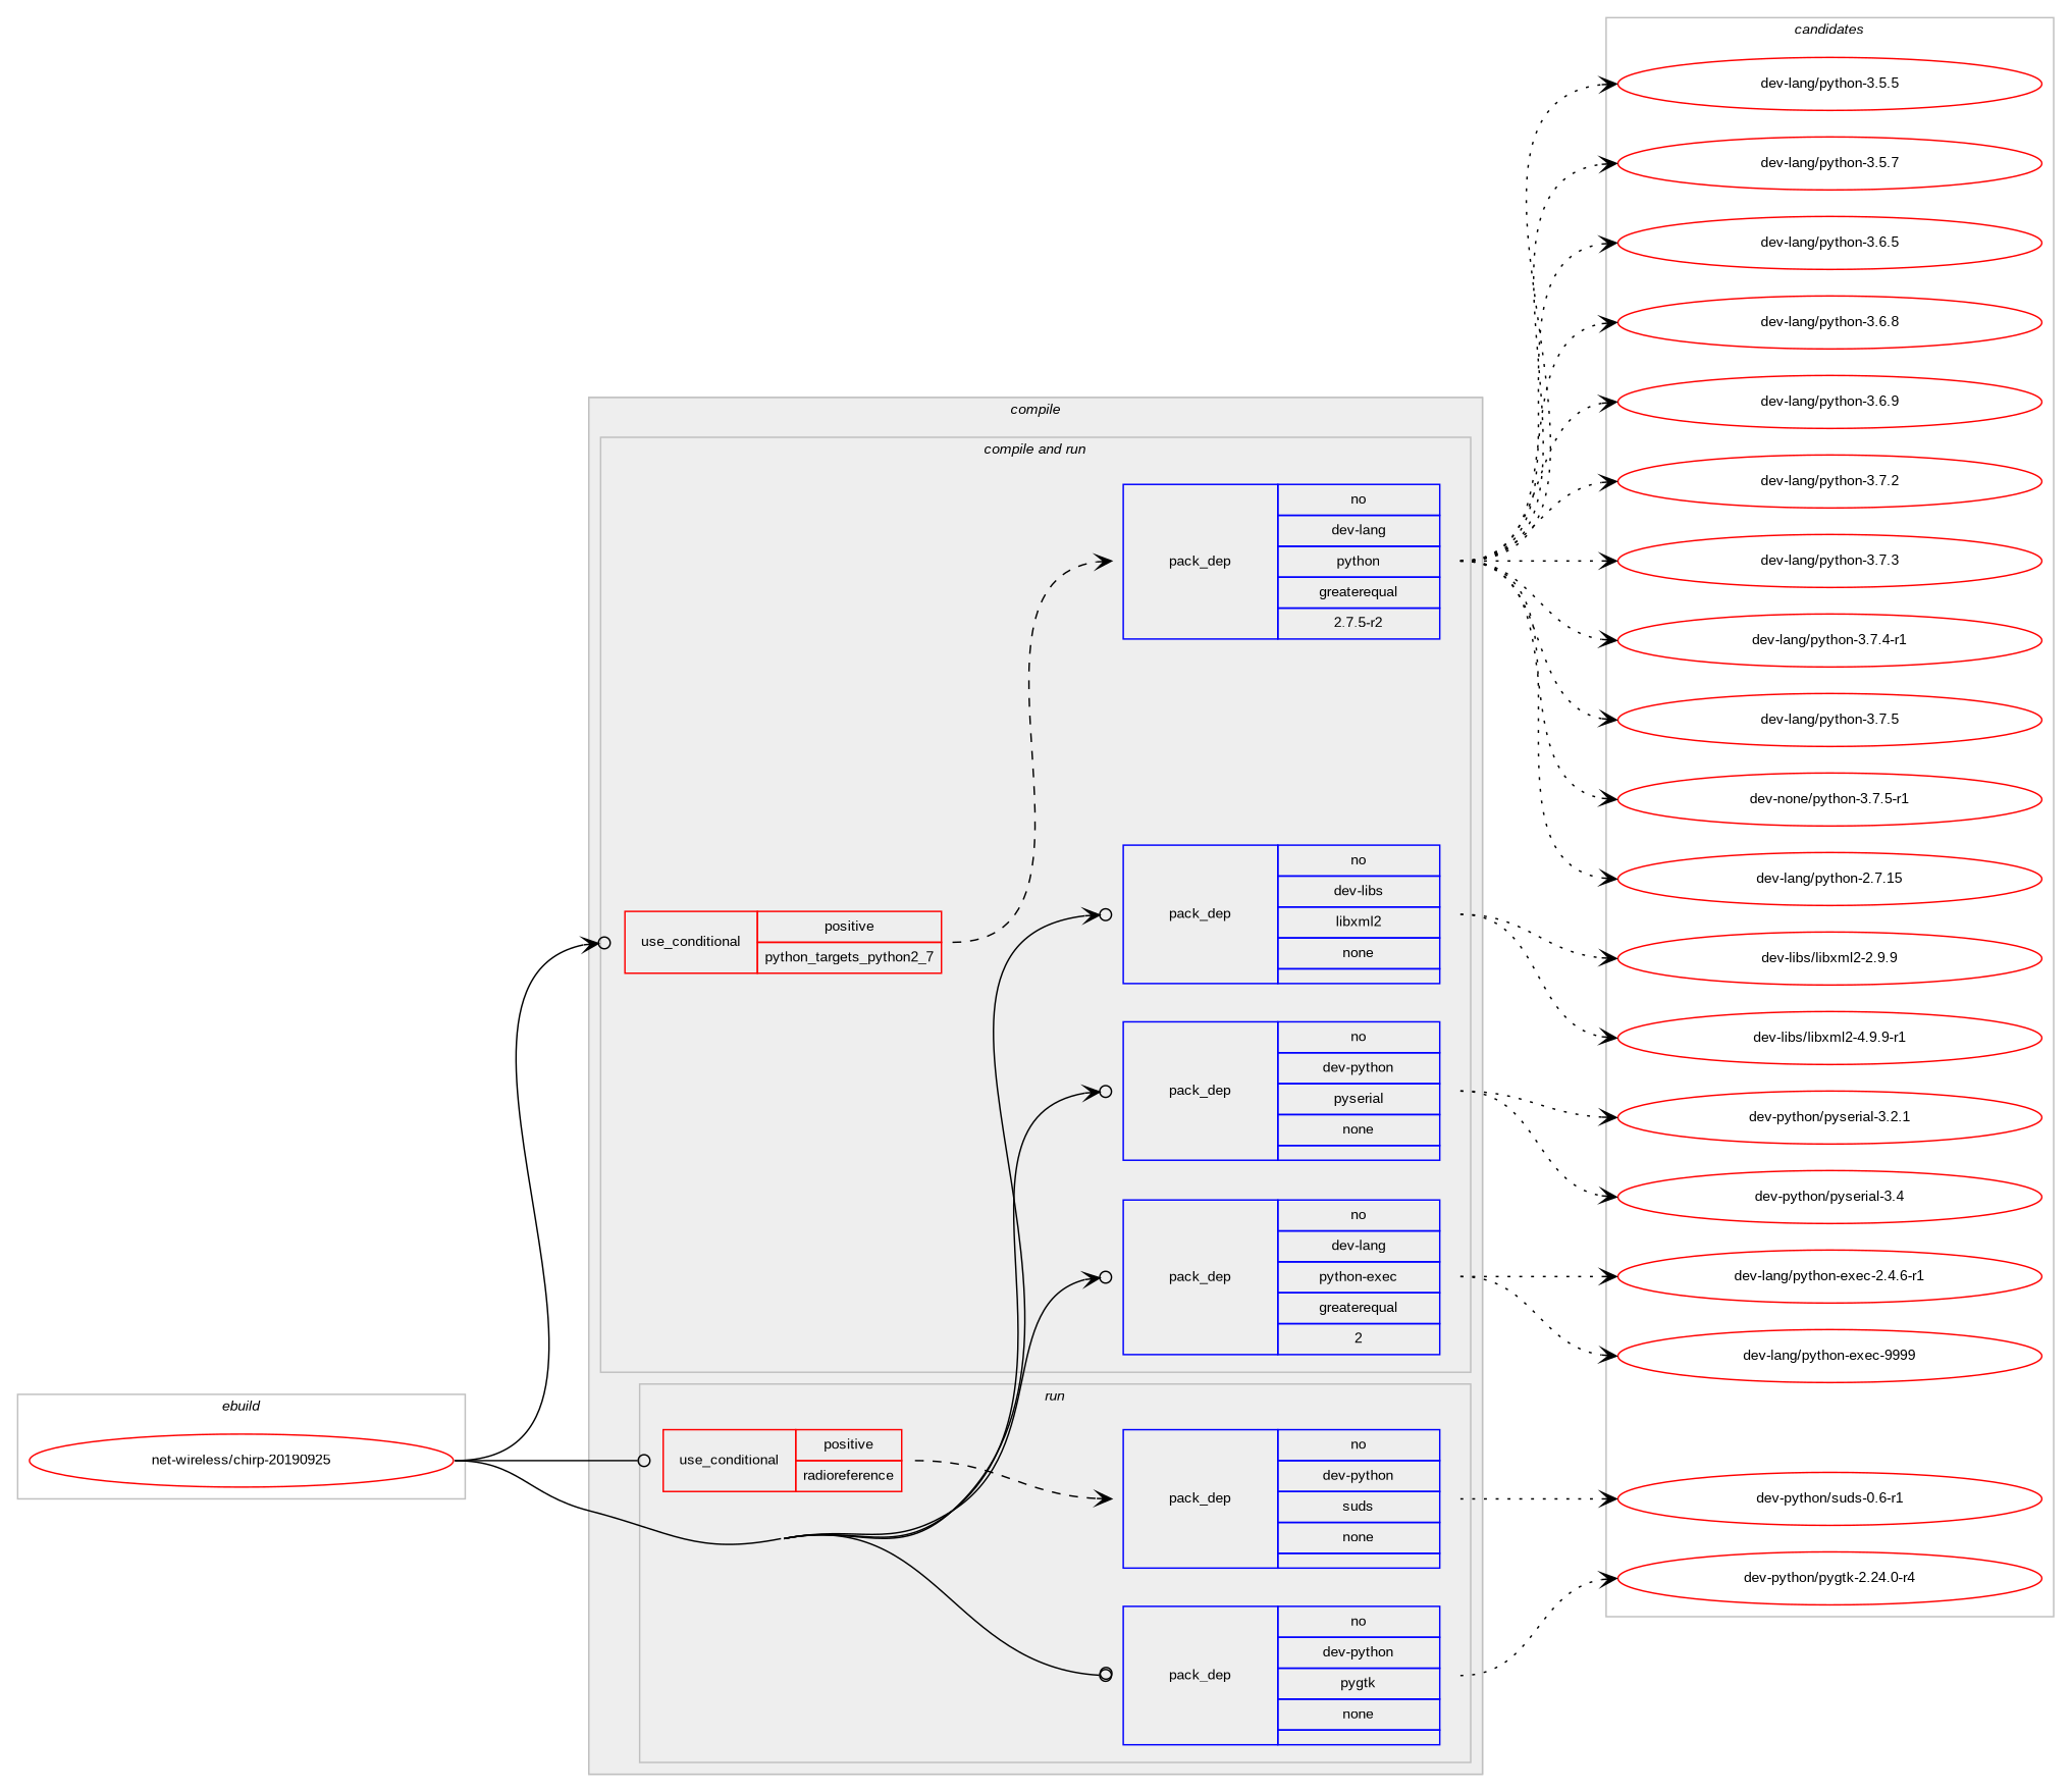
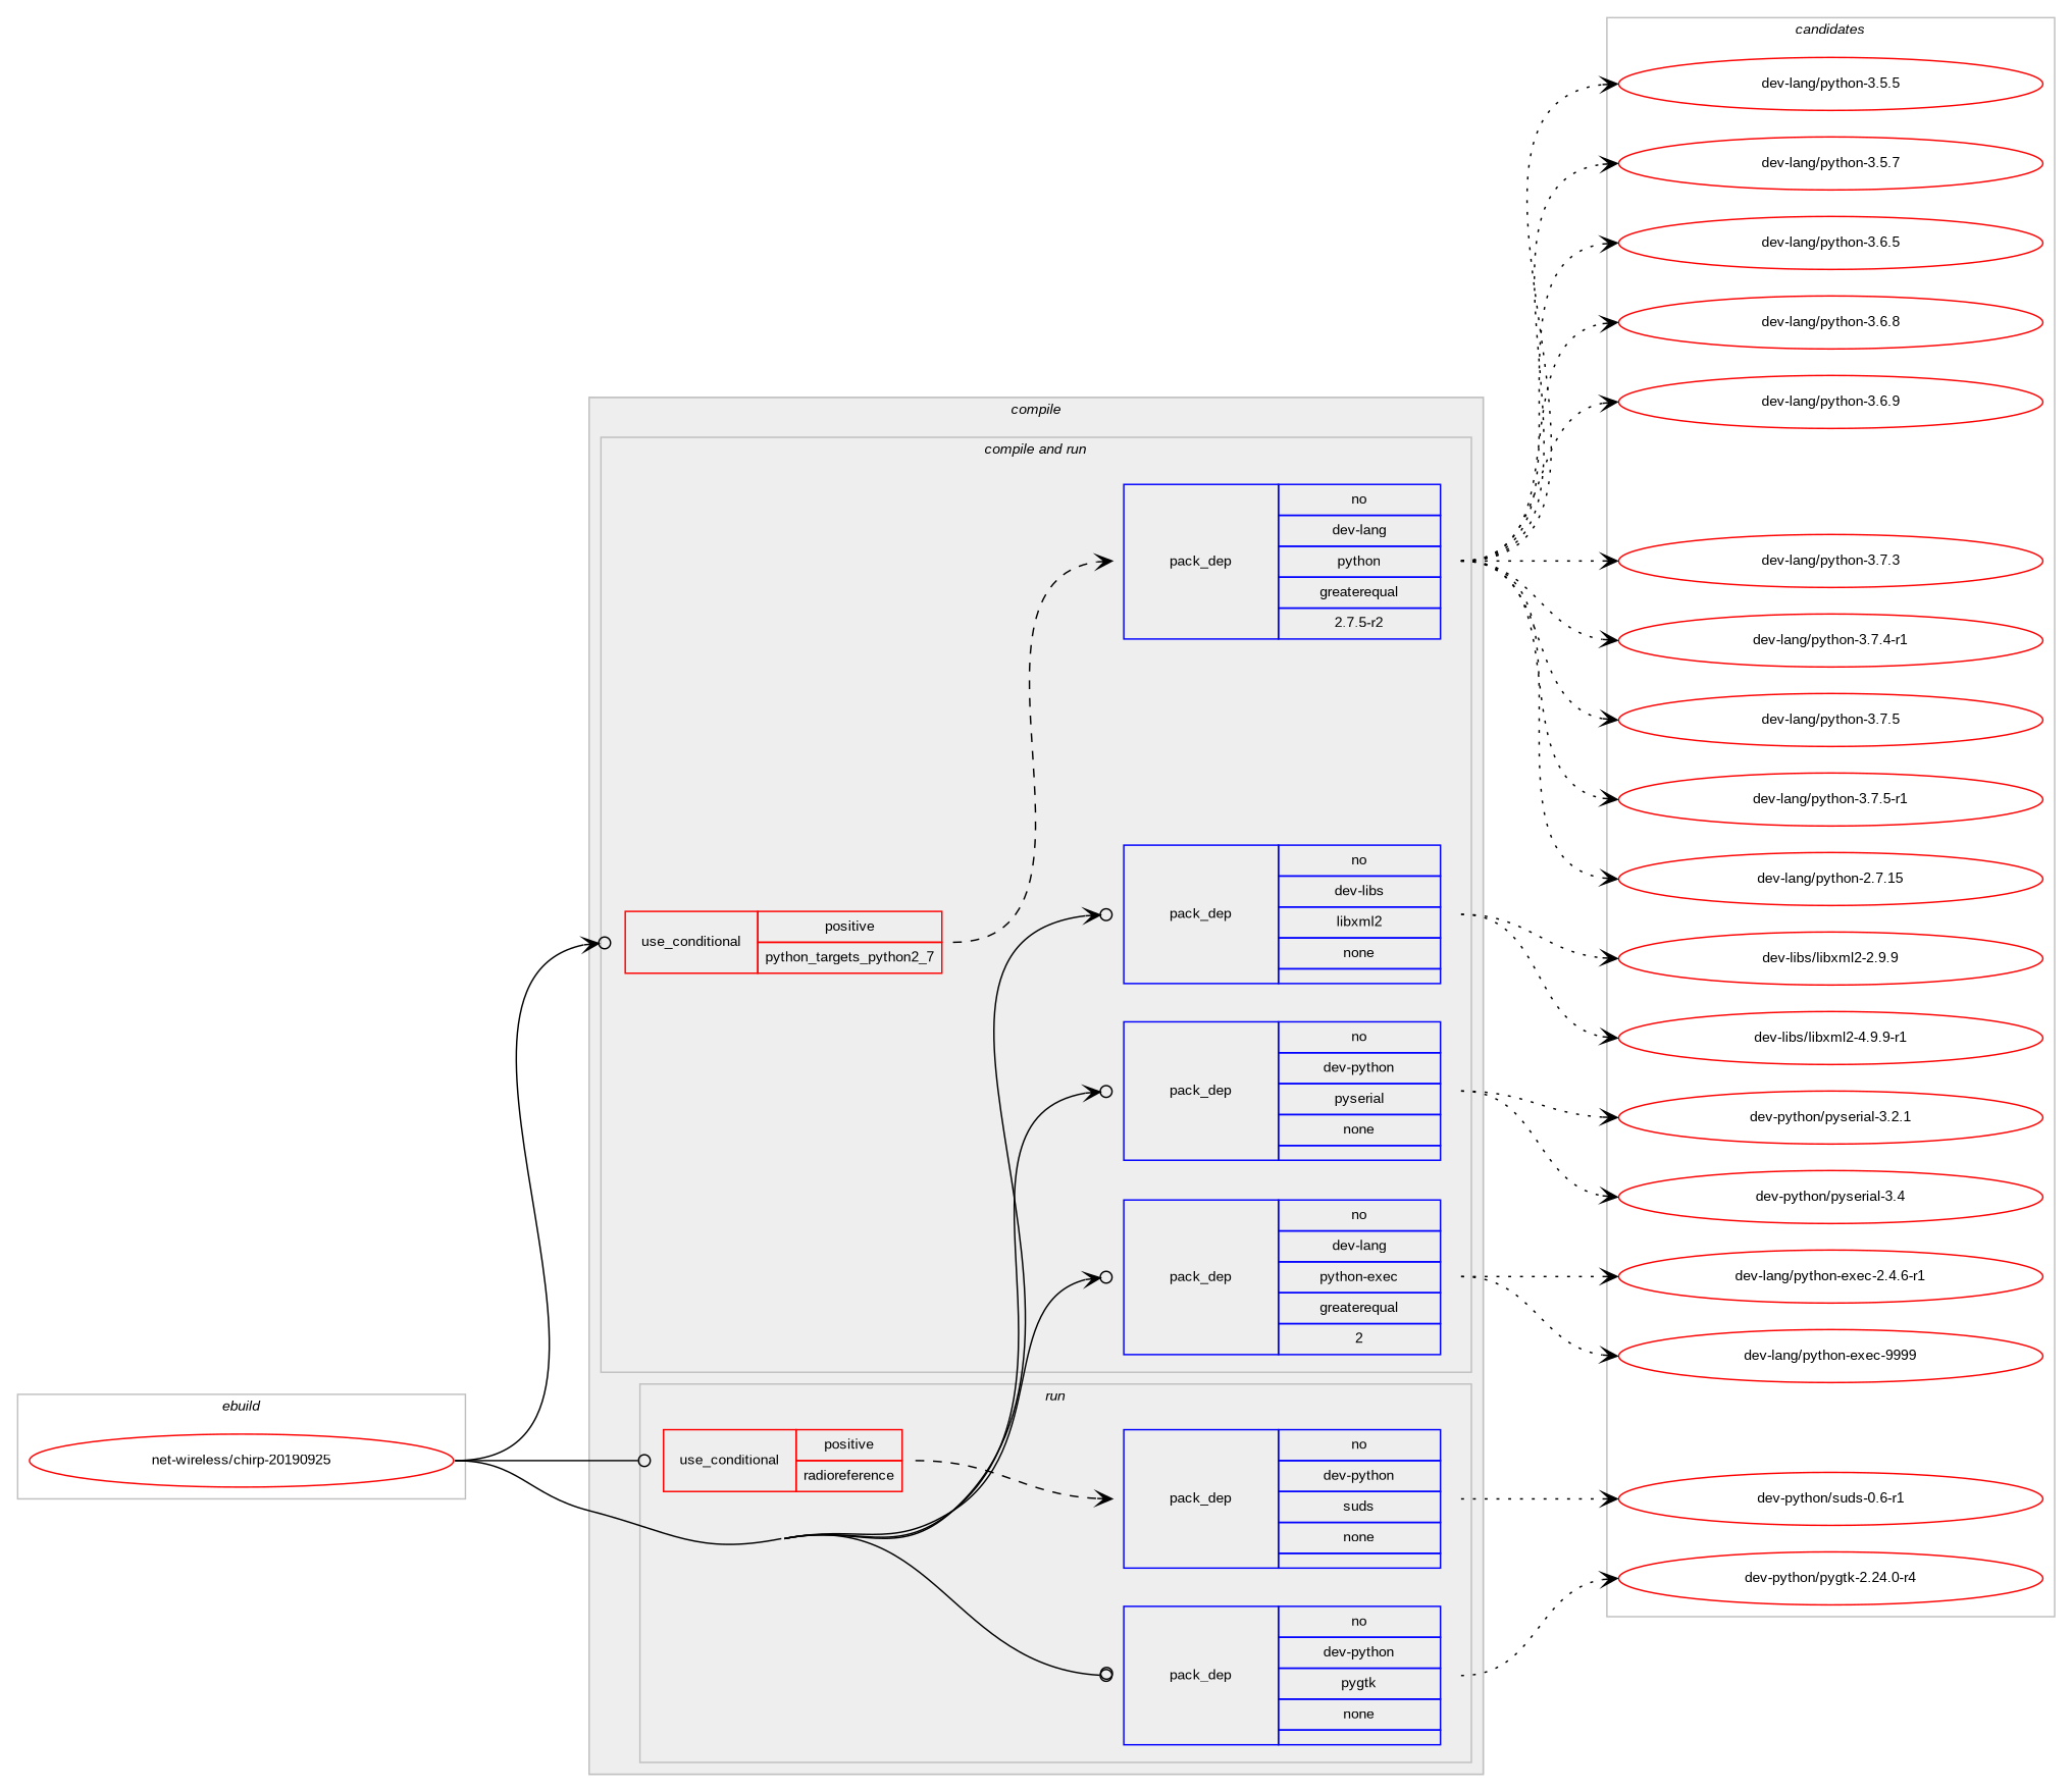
  digraph {
    compound=true
    concentrate=true
    fontname="Liberation Sans"
    fontsize=10
    newrank=true
    rankdir=LR
    ranksep=1.5
    node [color=red fontname="Liberation Sans" fontsize=10]
    edge [arrowhead=vee fontname="Liberation Sans" headport=w style=dotted tailport=e weight=100]
    n1 [label="net-wireless/chirp-20190925" width=4]
    n2 [color=blue label=<<TABLE BORDER="0" CELLBORDER="1" CELLSPACING="0" CELLPADDING="4" WIDTH="220"><TR><TD ROWSPAN="6" CELLPADDING="30">pack_dep</TD></TR><TR><TD WIDTH="110">no</TD></TR><TR><TD>dev-lang</TD></TR><TR><TD>python</TD></TR><TR><TD>greaterequal</TD></TR><TR><TD>2.7.5-r2</TD></TR></TABLE>> shape=none]
    n3 [label=<<TABLE BORDER="0" CELLBORDER="1" CELLSPACING="0" CELLPADDING="4"><TR><TD ROWSPAN="3" CELLPADDING="10">use_conditional</TD></TR><TR><TD>positive</TD></TR><TR><TD>python_targets_python2_7</TD></TR></TABLE>> shape=none]
    n4 [color=blue label=<<TABLE BORDER="0" CELLBORDER="1" CELLSPACING="0" CELLPADDING="4" WIDTH="220"><TR><TD ROWSPAN="6" CELLPADDING="30">pack_dep</TD></TR><TR><TD WIDTH="110">no</TD></TR><TR><TD>dev-lang</TD></TR><TR><TD>python-exec</TD></TR><TR><TD>greaterequal</TD></TR><TR><TD>2</TD></TR></TABLE>> shape=none]
    n5 [color=blue label=<<TABLE BORDER="0" CELLBORDER="1" CELLSPACING="0" CELLPADDING="4" WIDTH="220"><TR><TD ROWSPAN="6" CELLPADDING="30">pack_dep</TD></TR><TR><TD WIDTH="110">no</TD></TR><TR><TD>dev-libs</TD></TR><TR><TD>libxml2</TD></TR><TR><TD>none</TD></TR><TR><TD></TD></TR></TABLE>> shape=none]
    n6 [color=blue label=<<TABLE BORDER="0" CELLBORDER="1" CELLSPACING="0" CELLPADDING="4" WIDTH="220"><TR><TD ROWSPAN="6" CELLPADDING="30">pack_dep</TD></TR><TR><TD WIDTH="110">no</TD></TR><TR><TD>dev-python</TD></TR><TR><TD>pyserial</TD></TR><TR><TD>none</TD></TR><TR><TD></TD></TR></TABLE>> shape=none]
    n7 [color=blue label=<<TABLE BORDER="0" CELLBORDER="1" CELLSPACING="0" CELLPADDING="4" WIDTH="220"><TR><TD ROWSPAN="6" CELLPADDING="30">pack_dep</TD></TR><TR><TD WIDTH="110">no</TD></TR><TR><TD>dev-python</TD></TR><TR><TD>suds</TD></TR><TR><TD>none</TD></TR><TR><TD></TD></TR></TABLE>> shape=none]
    n8 [label=<<TABLE BORDER="0" CELLBORDER="1" CELLSPACING="0" CELLPADDING="4"><TR><TD ROWSPAN="3" CELLPADDING="10">use_conditional</TD></TR><TR><TD>positive</TD></TR><TR><TD>radioreference</TD></TR></TABLE>> shape=none]
    n9 [color=blue label=<<TABLE BORDER="0" CELLBORDER="1" CELLSPACING="0" CELLPADDING="4" WIDTH="220"><TR><TD ROWSPAN="6" CELLPADDING="30">pack_dep</TD></TR><TR><TD WIDTH="110">no</TD></TR><TR><TD>dev-python</TD></TR><TR><TD>pygtk</TD></TR><TR><TD>none</TD></TR><TR><TD></TD></TR></TABLE>> shape=none]
    n10 [label="dev-lang/python-2.7.15" width=4]
    n11 [label="dev-lang/python-3.5.5" width=4]
    n12 [label="dev-lang/python-3.5.7" width=4]
    n13 [label="dev-lang/python-3.6.5" width=4]
    n14 [label="dev-lang/python-3.6.8" width=4]
    n15 [label="dev-lang/python-3.6.9" width=4]
-   n16 [label="dev-lang/python-3.7.2" width=4]
    n17 [label="dev-lang/python-3.7.3" width=4]
    n18 [label="dev-lang/python-3.7.4-r1" width=4]
    n19 [label="dev-lang/python-3.7.5" width=4]
-   n20 [label="dev-none/python-3.7.5-r1" width=4]
+   n20 [label="dev-lang/python-3.7.5-r1" width=4]
    n21 [label="dev-lang/python-exec-2.4.6-r1" width=4]
    n22 [label="dev-lang/python-exec-9999" width=4]
    n23 [label="dev-libs/libxml2-2.9.9" width=4]
    n24 [label="dev-libs/libxml2-4.9.9-r1" width=4]
    n25 [label="dev-python/pyserial-3.2.1" width=4]
    n26 [label="dev-python/pyserial-3.4" width=4]
    n27 [label="dev-python/suds-0.6-r1" width=4]
    n28 [label="dev-python/pygtk-2.24.0-r4" width=4]
    subgraph cluster_1 {
      color=gray
      label=<<i>ebuild</i>>
      rank=same
      n1
    }
    subgraph cluster_2 {
      color=gray
      label=<<i>dependencies</i>>
      subgraph cluster_3 {
        color=gray
        fillcolor="#eeeeee"
        label=<<i>compile</i>>
        style=filled
      }
      subgraph cluster_4 {
        color=gray
        fillcolor="#eeeeee"
        label=<<i>compile and run</i>>
        style=filled
        subgraph sub_5 {
          color=gray
          fillcolor="#eeeeee"
          label=<<i>compile and run</i>>
          style=filled
          n3
          subgraph sub_6 {
            color=gray
            fillcolor="#eeeeee"
            label=<<i>compile and run</i>>
            style=filled
            n2
          }
        }
        subgraph sub_7 {
          color=gray
          fillcolor="#eeeeee"
          label=<<i>compile and run</i>>
          style=filled
          n4
        }
        subgraph sub_8 {
          color=gray
          fillcolor="#eeeeee"
          label=<<i>compile and run</i>>
          style=filled
          n5
        }
        subgraph sub_9 {
          color=gray
          fillcolor="#eeeeee"
          label=<<i>compile and run</i>>
          style=filled
          n6
        }
      }
      subgraph cluster_10 {
        color=gray
        fillcolor="#eeeeee"
        label=<<i>run</i>>
        style=filled
        subgraph sub_11 {
          color=gray
          fillcolor="#eeeeee"
          label=<<i>run</i>>
          style=filled
          n8
          subgraph sub_12 {
            color=gray
            fillcolor="#eeeeee"
            label=<<i>run</i>>
            style=filled
            n7
          }
        }
        subgraph sub_13 {
          color=gray
          fillcolor="#eeeeee"
          label=<<i>run</i>>
          style=filled
          n9
        }
      }
    }
    subgraph cluster_14 {
      color=gray
      label=<<i>candidates</i>>
      rank=same
      subgraph sub_15 {
        color=black
        label=<<i>candidates</i>>
        nodesep=1
        rank=same
        n10
        n11
        n12
        n13
        n14
        n15
-       n16
        n17
        n18
        n19
        n20
      }
      subgraph sub_16 {
        color=black
        label=<<i>candidates</i>>
        nodesep=1
        rank=same
        n21
        n22
      }
      subgraph sub_17 {
        color=black
        label=<<i>candidates</i>>
        nodesep=1
        rank=same
        n23
        n24
      }
      subgraph sub_18 {
        color=black
        label=<<i>candidates</i>>
        nodesep=1
        rank=same
        n25
        n26
      }
      subgraph sub_19 {
        color=black
        label=<<i>candidates</i>>
        nodesep=1
        rank=same
        n27
      }
      subgraph sub_20 {
        color=black
        label=<<i>candidates</i>>
        nodesep=1
        rank=same
        n28
      }
    }
    n1 -> n3 [arrowhead=odotvee style=solid weight=20]
    n1 -> n4 [arrowhead=odotvee style=solid weight=20]
    n1 -> n5 [arrowhead=odotvee style=solid weight=20]
    n1 -> n6 [arrowhead=odotvee style=solid weight=20]
    n1 -> n8 [arrowhead=odot style=solid weight=20]
    n1 -> n9 [arrowhead=odot style=solid weight=20]
    n2 -> n10
    n2 -> n11
    n2 -> n12
    n2 -> n13
    n2 -> n14
    n2 -> n15
-   n2 -> n16
    n2 -> n17
    n2 -> n18
    n2 -> n19
    n2 -> n20
    n3 -> n2 [style=dashed weight=20]
    n4 -> n21
    n4 -> n22
    n5 -> n23
    n5 -> n24
    n6 -> n25
    n6 -> n26
    n7 -> n27
    n8 -> n7 [style=dashed weight=20]
    n9 -> n28
  }
